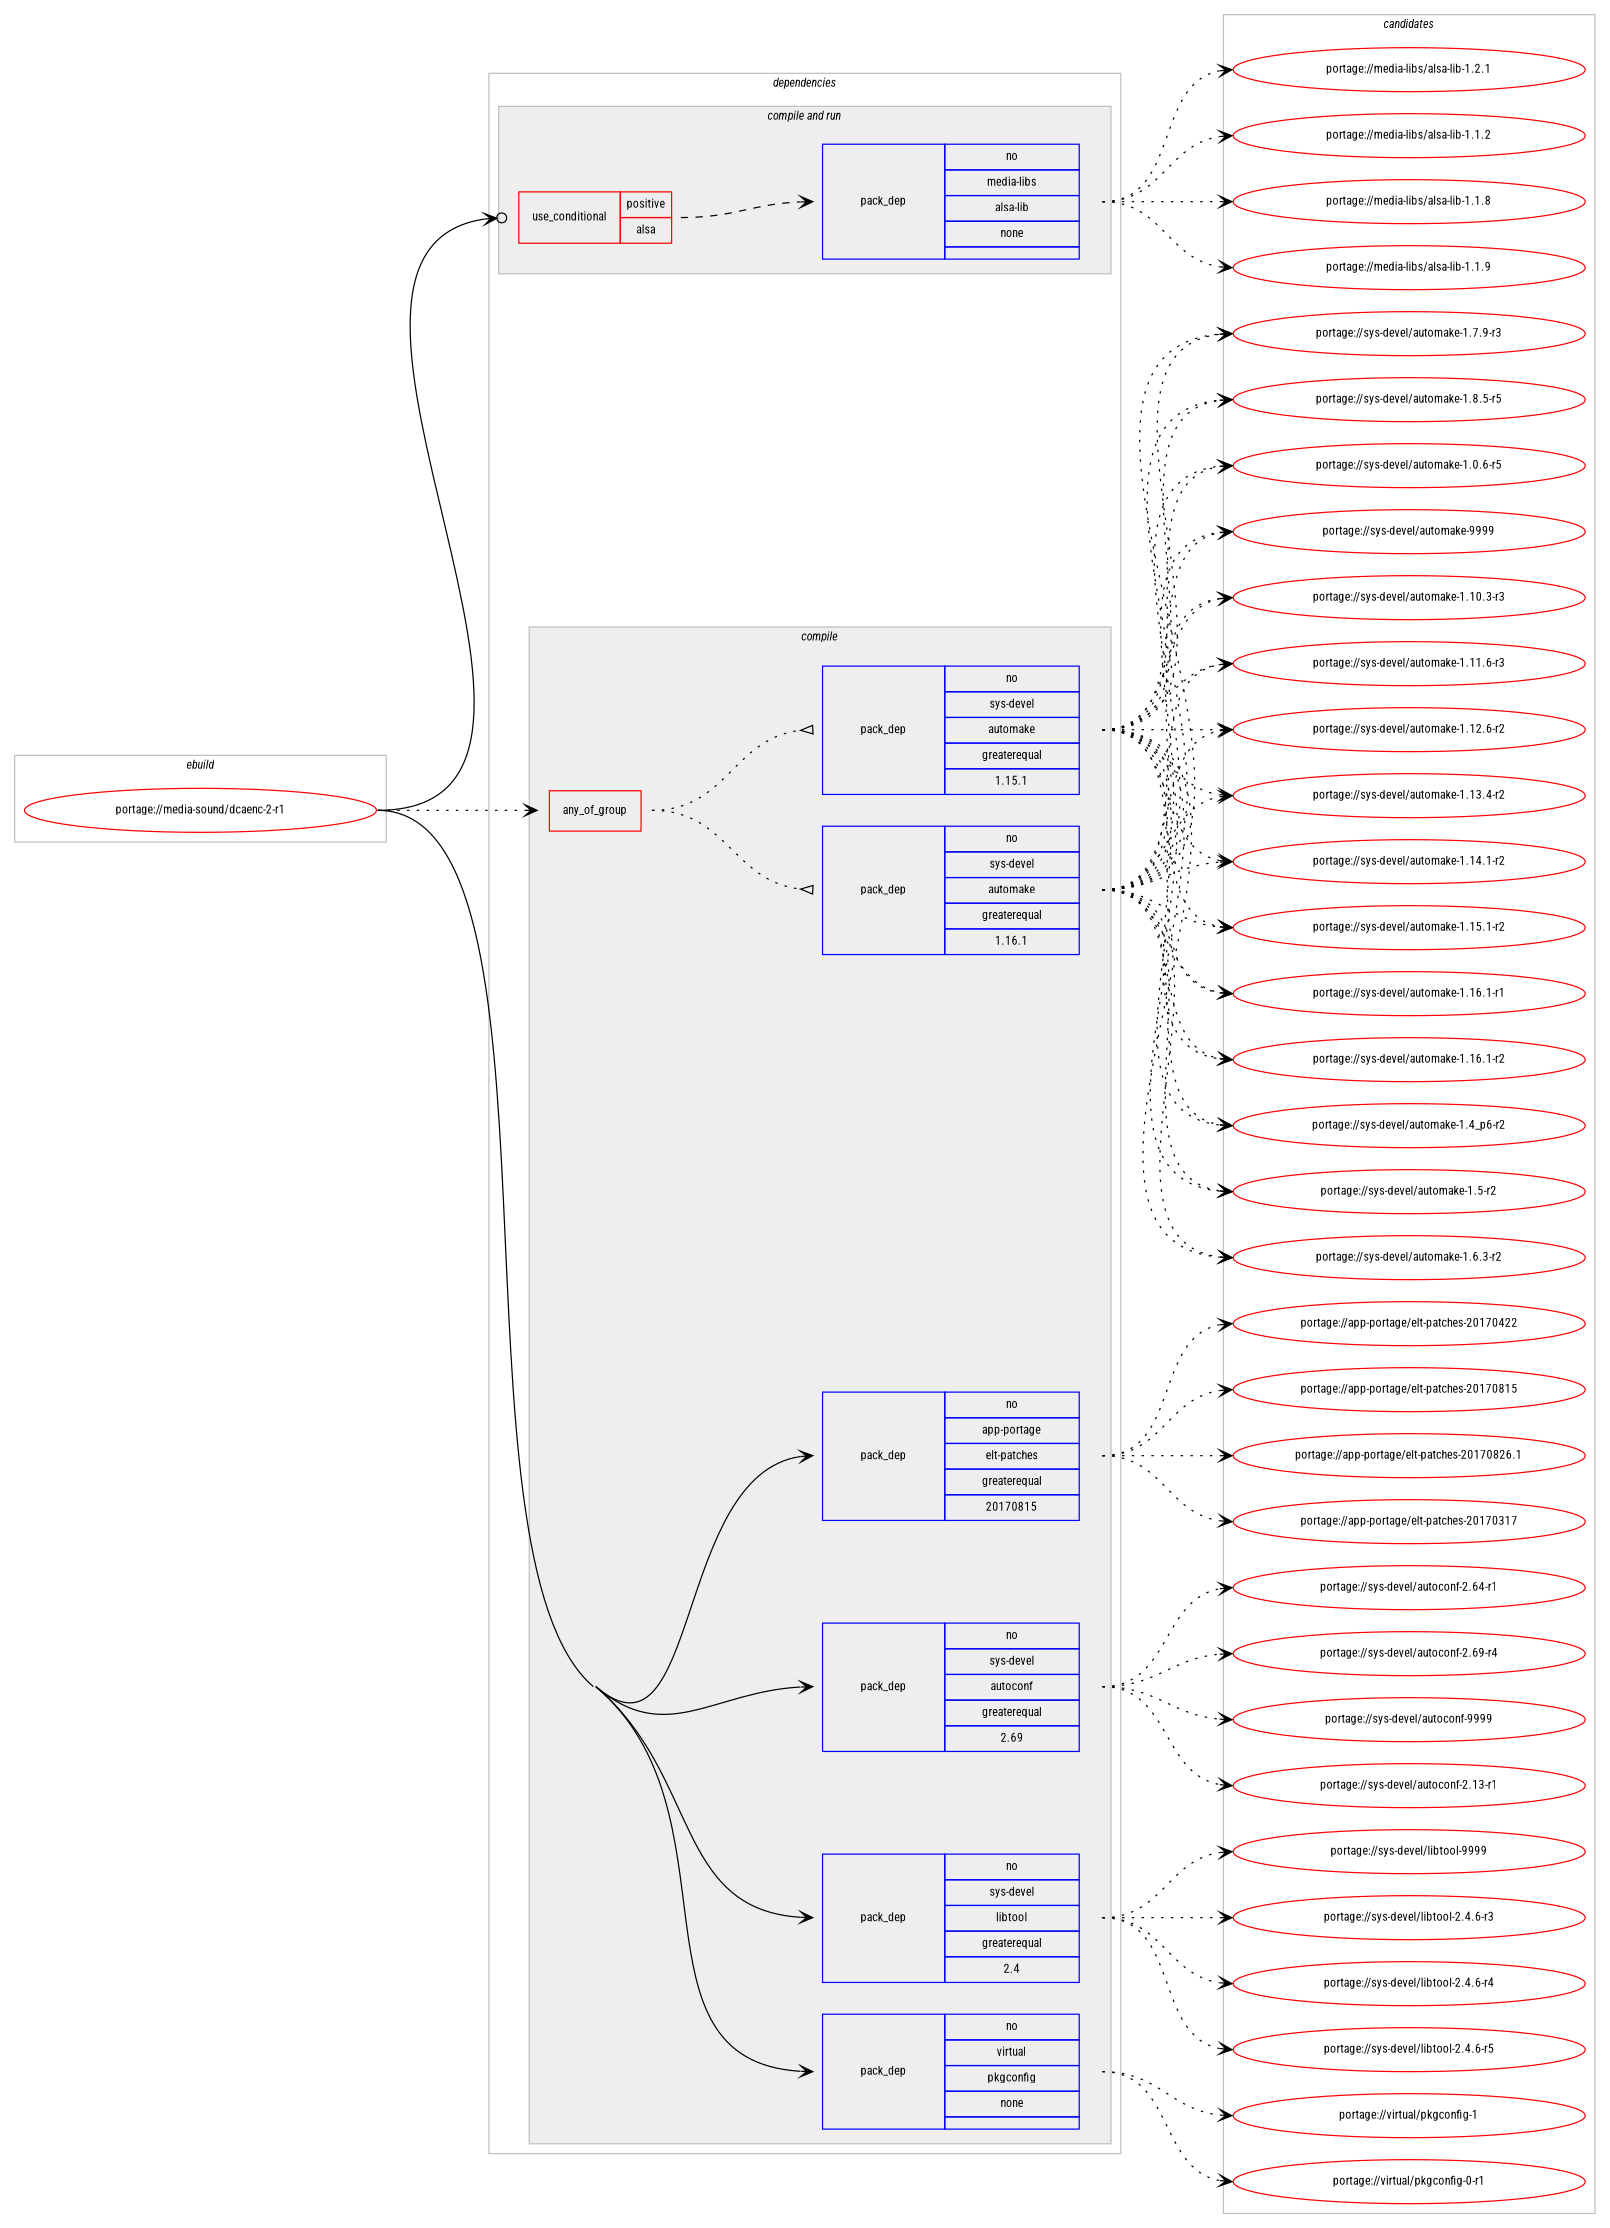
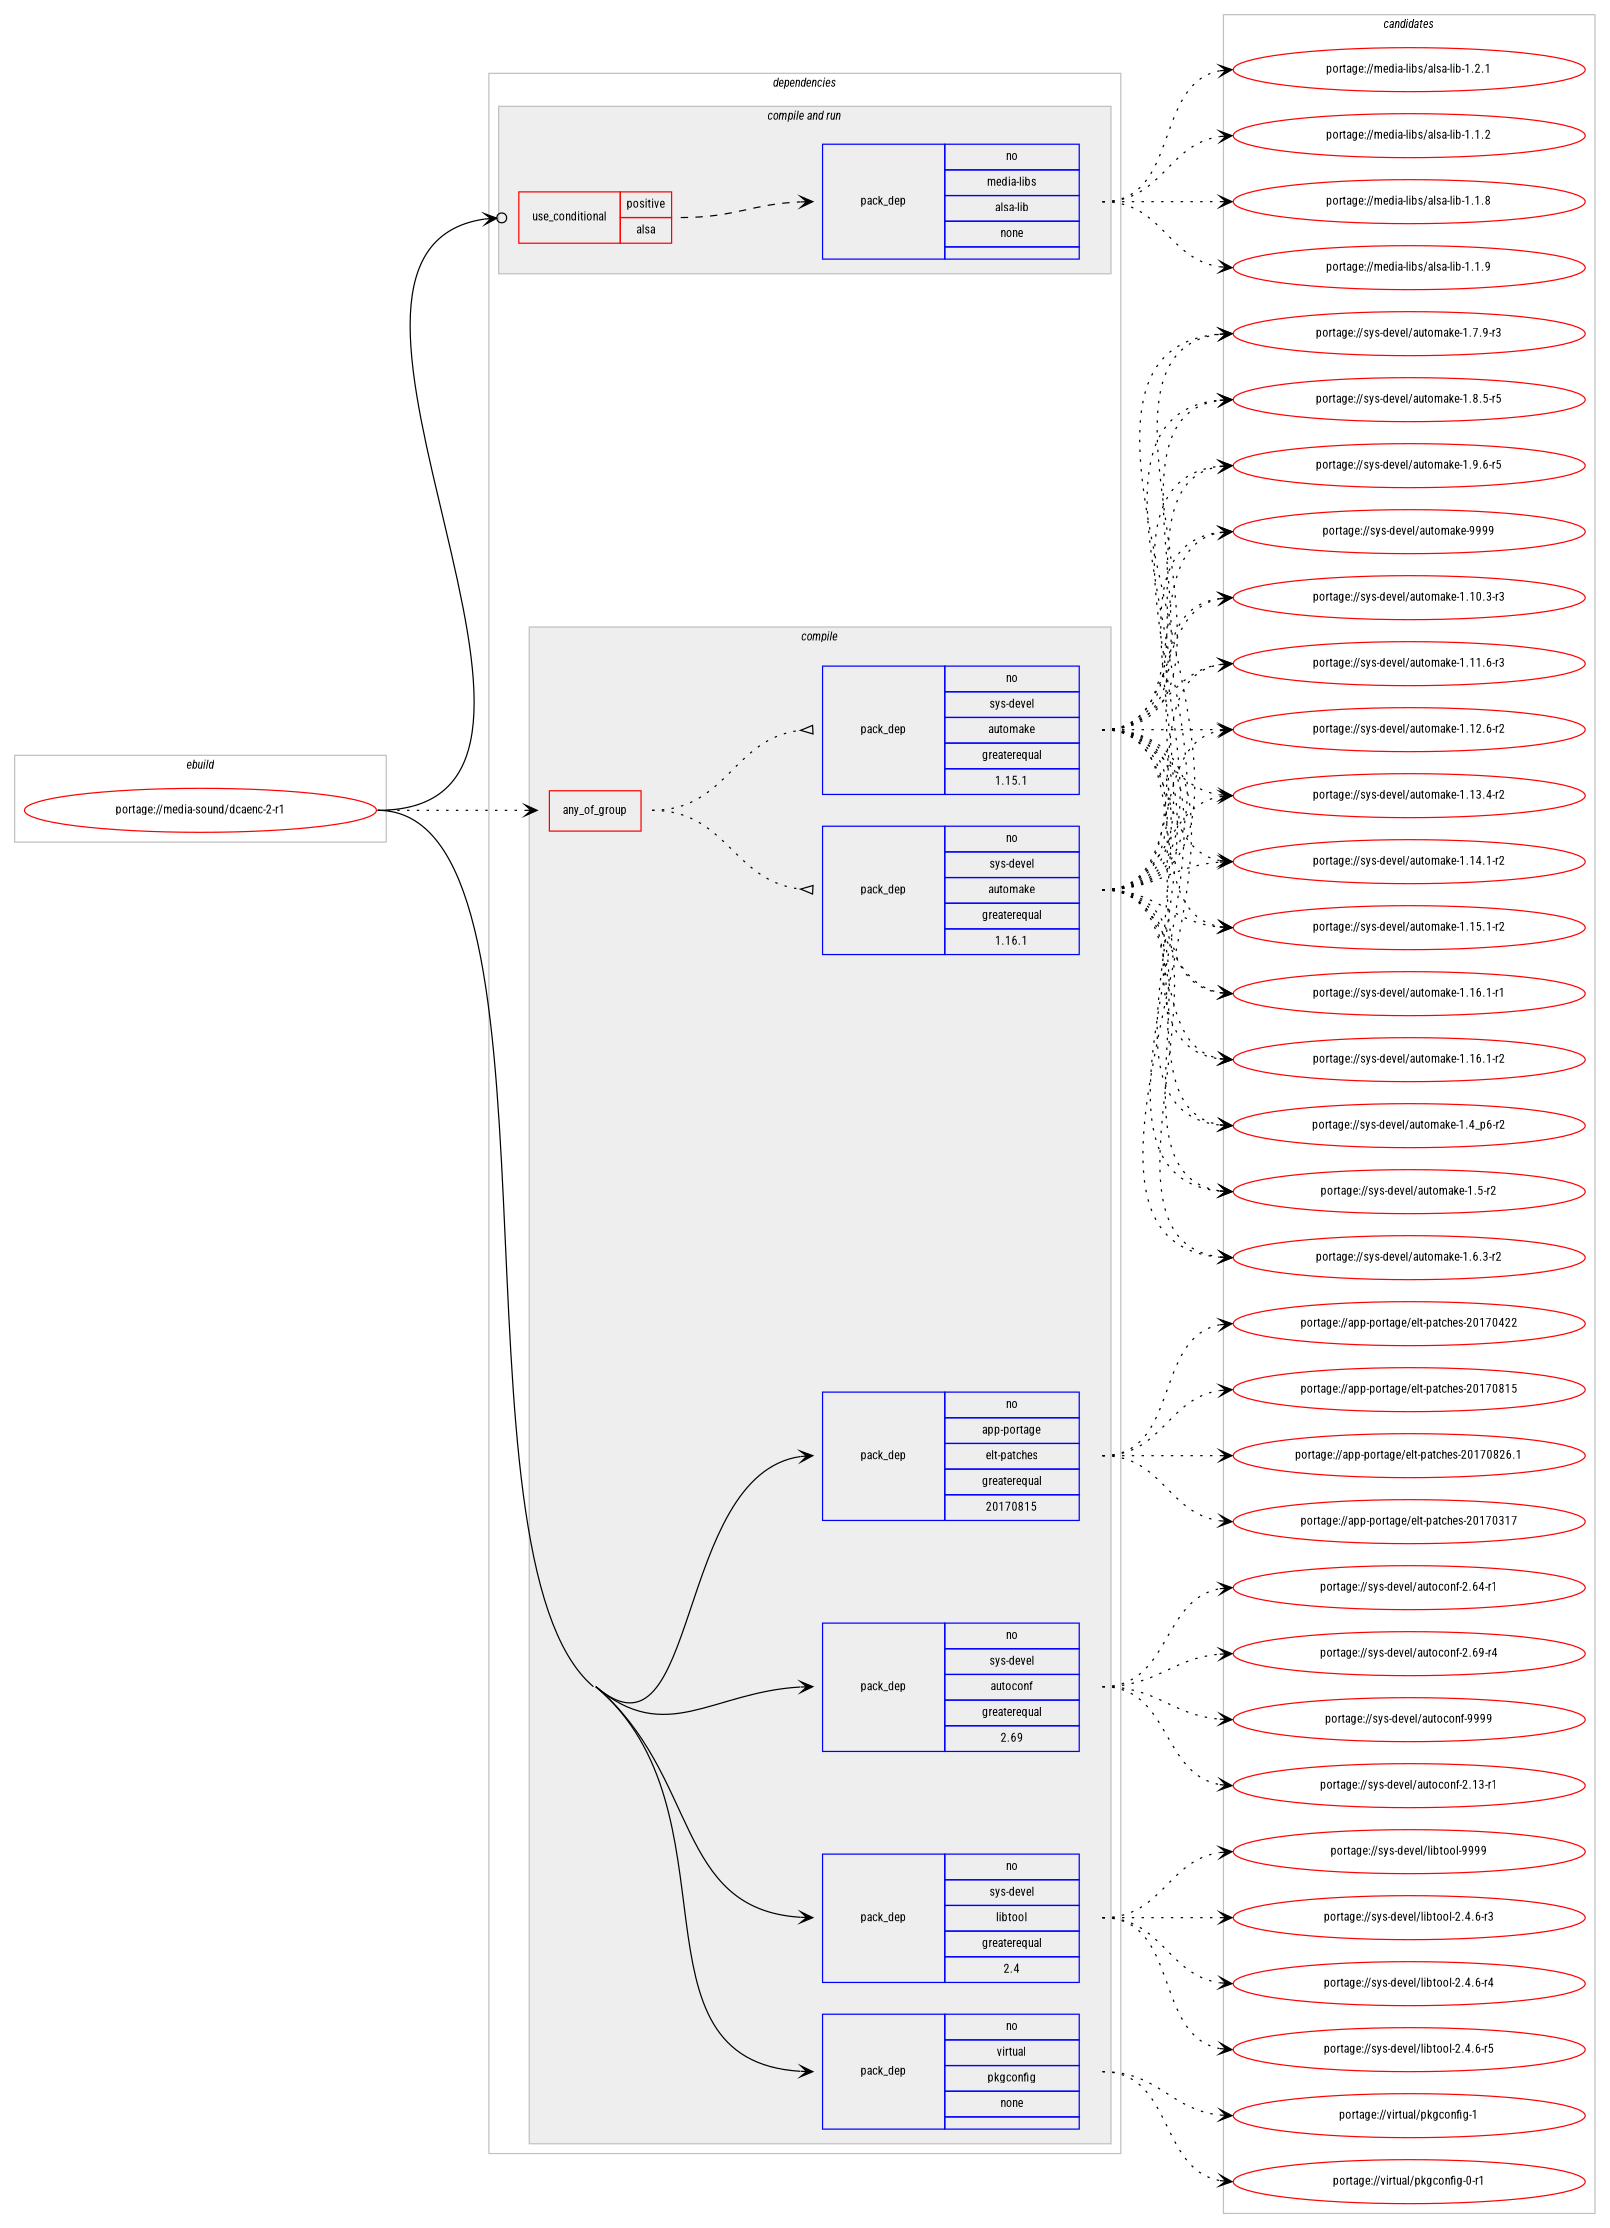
  digraph {
    compound=true
    concentrate=true
    fontname="Roboto Condensed"
    fontsize=10
    newrank=true
    rankdir=LR
    ranksep=1.5
    node [color=red fontname="Roboto Condensed" fontsize=10]
    edge [arrowhead=vee fontname="Roboto Condensed" headport=w style=dotted tailport=e weight=100]
    n1 [label="portage://media-sound/dcaenc-2-r1" width=4]
    n2 [color=blue label=<<TABLE BORDER="0" CELLBORDER="1" CELLSPACING="0" CELLPADDING="4" WIDTH="220"><TR><TD ROWSPAN="6" CELLPADDING="30">pack_dep</TD></TR><TR><TD WIDTH="110">no</TD></TR><TR><TD>sys-devel</TD></TR><TR><TD>automake</TD></TR><TR><TD>greaterequal</TD></TR><TR><TD>1.16.1</TD></TR></TABLE>> shape=none]
    n3 [color=blue label=<<TABLE BORDER="0" CELLBORDER="1" CELLSPACING="0" CELLPADDING="4" WIDTH="220"><TR><TD ROWSPAN="6" CELLPADDING="30">pack_dep</TD></TR><TR><TD WIDTH="110">no</TD></TR><TR><TD>sys-devel</TD></TR><TR><TD>automake</TD></TR><TR><TD>greaterequal</TD></TR><TR><TD>1.15.1</TD></TR></TABLE>> shape=none]
    n4 [label=<<TABLE BORDER="0" CELLBORDER="1" CELLSPACING="0" CELLPADDING="4"><TR><TD CELLPADDING="10">any_of_group</TD></TR></TABLE>> shape=none]
    n5 [color=blue label=<<TABLE BORDER="0" CELLBORDER="1" CELLSPACING="0" CELLPADDING="4" WIDTH="220"><TR><TD ROWSPAN="6" CELLPADDING="30">pack_dep</TD></TR><TR><TD WIDTH="110">no</TD></TR><TR><TD>app-portage</TD></TR><TR><TD>elt-patches</TD></TR><TR><TD>greaterequal</TD></TR><TR><TD>20170815</TD></TR></TABLE>> shape=none]
    n6 [color=blue label=<<TABLE BORDER="0" CELLBORDER="1" CELLSPACING="0" CELLPADDING="4" WIDTH="220"><TR><TD ROWSPAN="6" CELLPADDING="30">pack_dep</TD></TR><TR><TD WIDTH="110">no</TD></TR><TR><TD>sys-devel</TD></TR><TR><TD>autoconf</TD></TR><TR><TD>greaterequal</TD></TR><TR><TD>2.69</TD></TR></TABLE>> shape=none]
    n7 [color=blue label=<<TABLE BORDER="0" CELLBORDER="1" CELLSPACING="0" CELLPADDING="4" WIDTH="220"><TR><TD ROWSPAN="6" CELLPADDING="30">pack_dep</TD></TR><TR><TD WIDTH="110">no</TD></TR><TR><TD>sys-devel</TD></TR><TR><TD>libtool</TD></TR><TR><TD>greaterequal</TD></TR><TR><TD>2.4</TD></TR></TABLE>> shape=none]
    n8 [color=blue label=<<TABLE BORDER="0" CELLBORDER="1" CELLSPACING="0" CELLPADDING="4" WIDTH="220"><TR><TD ROWSPAN="6" CELLPADDING="30">pack_dep</TD></TR><TR><TD WIDTH="110">no</TD></TR><TR><TD>virtual</TD></TR><TR><TD>pkgconfig</TD></TR><TR><TD>none</TD></TR><TR><TD></TD></TR></TABLE>> shape=none]
    n9 [color=blue label=<<TABLE BORDER="0" CELLBORDER="1" CELLSPACING="0" CELLPADDING="4" WIDTH="220"><TR><TD ROWSPAN="6" CELLPADDING="30">pack_dep</TD></TR><TR><TD WIDTH="110">no</TD></TR><TR><TD>media-libs</TD></TR><TR><TD>alsa-lib</TD></TR><TR><TD>none</TD></TR><TR><TD></TD></TR></TABLE>> shape=none]
    n10 [label=<<TABLE BORDER="0" CELLBORDER="1" CELLSPACING="0" CELLPADDING="4"><TR><TD ROWSPAN="3" CELLPADDING="10">use_conditional</TD></TR><TR><TD>positive</TD></TR><TR><TD>alsa</TD></TR></TABLE>> shape=none]
    n11 [label="portage://sys-devel/automake-1.10.3-r3" width=4]
    n12 [label="portage://sys-devel/automake-1.11.6-r3" width=4]
    n13 [label="portage://sys-devel/automake-1.12.6-r2" width=4]
    n14 [label="portage://sys-devel/automake-1.13.4-r2" width=4]
    n15 [label="portage://sys-devel/automake-1.14.1-r2" width=4]
    n16 [label="portage://sys-devel/automake-1.15.1-r2" width=4]
    n17 [label="portage://sys-devel/automake-1.16.1-r1" width=4]
    n18 [label="portage://sys-devel/automake-1.16.1-r2" width=4]
    n19 [label="portage://sys-devel/automake-1.4_p6-r2" width=4]
    n20 [label="portage://sys-devel/automake-1.5-r2" width=4]
    n21 [label="portage://sys-devel/automake-1.6.3-r2" width=4]
    n22 [label="portage://sys-devel/automake-1.7.9-r3" width=4]
    n23 [label="portage://sys-devel/automake-1.8.5-r5" width=4]
-   n24 [label="portage://sys-devel/automake-1.0.6-r5" width=4]
+   n24 [label="portage://sys-devel/automake-1.9.6-r5" width=4]
    n25 [label="portage://sys-devel/automake-9999" width=4]
    n26 [label="portage://app-portage/elt-patches-20170317" width=4]
    n27 [label="portage://app-portage/elt-patches-20170422" width=4]
    n28 [label="portage://app-portage/elt-patches-20170815" width=4]
    n29 [label="portage://app-portage/elt-patches-20170826.1" width=4]
    n30 [label="portage://sys-devel/autoconf-2.13-r1" width=4]
    n31 [label="portage://sys-devel/autoconf-2.64-r1" width=4]
    n32 [label="portage://sys-devel/autoconf-2.69-r4" width=4]
    n33 [label="portage://sys-devel/autoconf-9999" width=4]
    n34 [label="portage://sys-devel/libtool-2.4.6-r3" width=4]
    n35 [label="portage://sys-devel/libtool-2.4.6-r4" width=4]
    n36 [label="portage://sys-devel/libtool-2.4.6-r5" width=4]
    n37 [label="portage://sys-devel/libtool-9999" width=4]
    n38 [label="portage://virtual/pkgconfig-0-r1" width=4]
    n39 [label="portage://virtual/pkgconfig-1" width=4]
    n40 [label="portage://media-libs/alsa-lib-1.1.2" width=4]
    n41 [label="portage://media-libs/alsa-lib-1.1.8" width=4]
    n42 [label="portage://media-libs/alsa-lib-1.1.9" width=4]
    n43 [label="portage://media-libs/alsa-lib-1.2.1" width=4]
    subgraph cluster_1 {
      color=gray
      label=<<i>ebuild</i>>
      rank=same
      n1
    }
    subgraph cluster_2 {
      color=gray
      label=<<i>dependencies</i>>
      subgraph cluster_3 {
        color=gray
        fillcolor="#eeeeee"
        label=<<i>compile</i>>
        style=filled
        subgraph sub_4 {
          color=gray
          fillcolor="#eeeeee"
          label=<<i>compile</i>>
          style=filled
          n4
          subgraph sub_5 {
            color=gray
            fillcolor="#eeeeee"
            label=<<i>compile</i>>
            style=filled
            n2
          }
          subgraph sub_6 {
            color=gray
            fillcolor="#eeeeee"
            label=<<i>compile</i>>
            style=filled
            n3
          }
        }
        subgraph sub_7 {
          color=gray
          fillcolor="#eeeeee"
          label=<<i>compile</i>>
          style=filled
          n5
        }
        subgraph sub_8 {
          color=gray
          fillcolor="#eeeeee"
          label=<<i>compile</i>>
          style=filled
          n6
        }
        subgraph sub_9 {
          color=gray
          fillcolor="#eeeeee"
          label=<<i>compile</i>>
          style=filled
          n7
        }
        subgraph sub_10 {
          color=gray
          fillcolor="#eeeeee"
          label=<<i>compile</i>>
          style=filled
          n8
        }
      }
      subgraph cluster_11 {
        color=gray
        fillcolor="#eeeeee"
        label=<<i>compile and run</i>>
        style=filled
        subgraph sub_12 {
          color=gray
          fillcolor="#eeeeee"
          label=<<i>compile and run</i>>
          style=filled
          n10
          subgraph sub_13 {
            color=gray
            fillcolor="#eeeeee"
            label=<<i>compile and run</i>>
            style=filled
            n9
          }
        }
      }
      subgraph cluster_14 {
        color=gray
        fillcolor="#eeeeee"
        label=<<i>run</i>>
        style=filled
      }
    }
    subgraph cluster_15 {
      color=gray
      label=<<i>candidates</i>>
      rank=same
      subgraph sub_16 {
        color=black
        label=<<i>candidates</i>>
        nodesep=1
        rank=same
        n11
        n12
        n13
        n14
        n15
        n16
        n17
        n18
        n19
        n20
        n21
        n22
        n23
        n24
        n25
      }
      subgraph sub_17 {
        color=black
        label=<<i>candidates</i>>
        nodesep=1
        rank=same
        n11
        n12
        n13
        n14
        n15
        n16
        n17
        n18
        n19
        n20
        n21
        n22
        n23
        n24
        n25
      }
      subgraph sub_18 {
        color=black
        label=<<i>candidates</i>>
        nodesep=1
        rank=same
        n26
        n27
        n28
        n29
      }
      subgraph sub_19 {
        color=black
        label=<<i>candidates</i>>
        nodesep=1
        rank=same
        n30
        n31
        n32
        n33
      }
      subgraph sub_20 {
        color=black
        label=<<i>candidates</i>>
        nodesep=1
        rank=same
        n34
        n35
        n36
        n37
      }
      subgraph sub_21 {
        color=black
        label=<<i>candidates</i>>
        nodesep=1
        rank=same
        n38
        n39
      }
      subgraph sub_22 {
        color=black
        label=<<i>candidates</i>>
        nodesep=1
        rank=same
        n40
        n41
        n42
        n43
      }
    }
    n1 -> n4 [weight=20]
    n1 -> n5 [style=solid weight=20]
    n1 -> n6 [style=solid weight=20]
    n1 -> n7 [style=solid weight=20]
    n1 -> n8 [style=solid weight=20]
    n1 -> n10 [arrowhead=odotvee style=solid weight=20]
    n2 -> n11
    n2 -> n12
    n2 -> n13
    n2 -> n14
    n2 -> n15
    n2 -> n16
    n2 -> n17
    n2 -> n18
    n2 -> n19
    n2 -> n20
    n2 -> n21
    n2 -> n22
    n2 -> n23
    n2 -> n24
    n2 -> n25
    n3 -> n11
    n3 -> n12
    n3 -> n13
    n3 -> n14
    n3 -> n15
    n3 -> n16
    n3 -> n17
    n3 -> n18
    n3 -> n19
    n3 -> n20
    n3 -> n21
    n3 -> n22
    n3 -> n23
    n3 -> n24
    n3 -> n25
    n4 -> n2 [arrowhead=oinv weight=20]
    n4 -> n3 [arrowhead=oinv weight=20]
    n5 -> n26
    n5 -> n27
    n5 -> n28
    n5 -> n29
    n6 -> n30
    n6 -> n31
    n6 -> n32
    n6 -> n33
    n7 -> n34
    n7 -> n35
    n7 -> n36
    n7 -> n37
    n8 -> n38
    n8 -> n39
    n9 -> n40
    n9 -> n41
    n9 -> n42
    n9 -> n43
    n10 -> n9 [style=dashed weight=20]
  }
